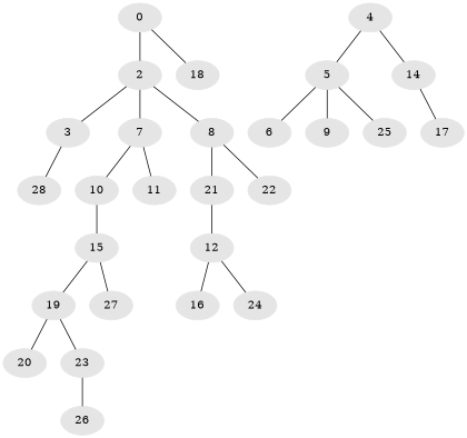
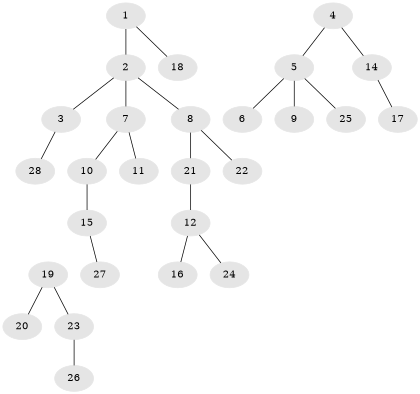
  graph {
    node [color=gray90 style=filled]
    edge [weight=1.0]
-   1 [label=0]
+   1
    2
    18
    3
    7
    8
    4
    5
    14
    28
    10
    11
    21
    22
    6
    9
    25
    17
    15
    12
    16
    24
    19
    27
    20
    23
    26
    1 -- 2 [weight=3.0]
    1 -- 18
    2 -- 3
    2 -- 7
    2 -- 8
    3 -- 28
    7 -- 10
    7 -- 11
    8 -- 21
    8 -- 22
    4 -- 5
    4 -- 14
    5 -- 6 [weight=2.0]
    5 -- 9
    5 -- 25
    14 -- 17
    10 -- 15
    21 -- 12
-   15 -- 19
    15 -- 27
    12 -- 16
    12 -- 24
    19 -- 20
    19 -- 23
    23 -- 26
  }
